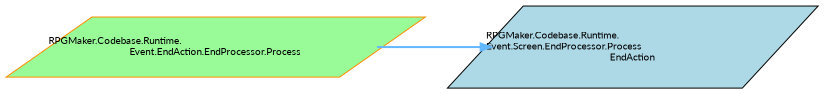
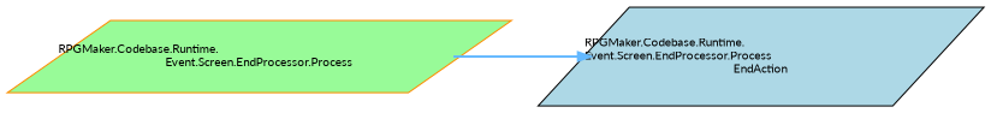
  digraph {
    rankdir=RL
    fontname=Lato
    node [fontname=Lato fontsize=10 shape=parallelogram style=filled]
    n1 [color=black fillcolor=lightblue fontcolor=black height=0.2 label="RPGMaker.Codebase.Runtime.\lEvent.Screen.EndProcessor.Process\lEndAction" width=0.4]
-   n2 [color=darkorange fillcolor=palegreen height=0.2 label="RPGMaker.Codebase.Runtime.\lEvent.EndAction.EndProcessor.Process" width=0.4]
+   n2 [color=darkorange fillcolor=palegreen height=0.2 label="RPGMaker.Codebase.Runtime.\lEvent.Screen.EndProcessor.Process" width=0.4]
    n1 -> n2 [color=steelblue1 dir=back fontname=Lato fontsize=10 labelfontname=Helvetica labelfontsize=10 style=bold]
  }
